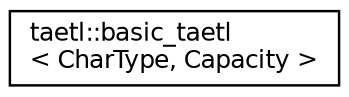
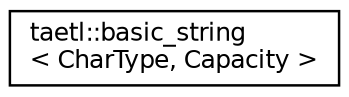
  digraph {
    rankdir=LR
-   n1 [color=black fillcolor=white fontname=Helvetica fontsize=10 height=0.2 label="taetl::basic_taetl\l\< CharType, Capacity \>" shape=record style=filled width=0.4]
+   n1 [color=black fillcolor=white fontname=Helvetica fontsize=10 height=0.2 label="taetl::basic_string\l\< CharType, Capacity \>" shape=record style=filled width=0.4]
  }
